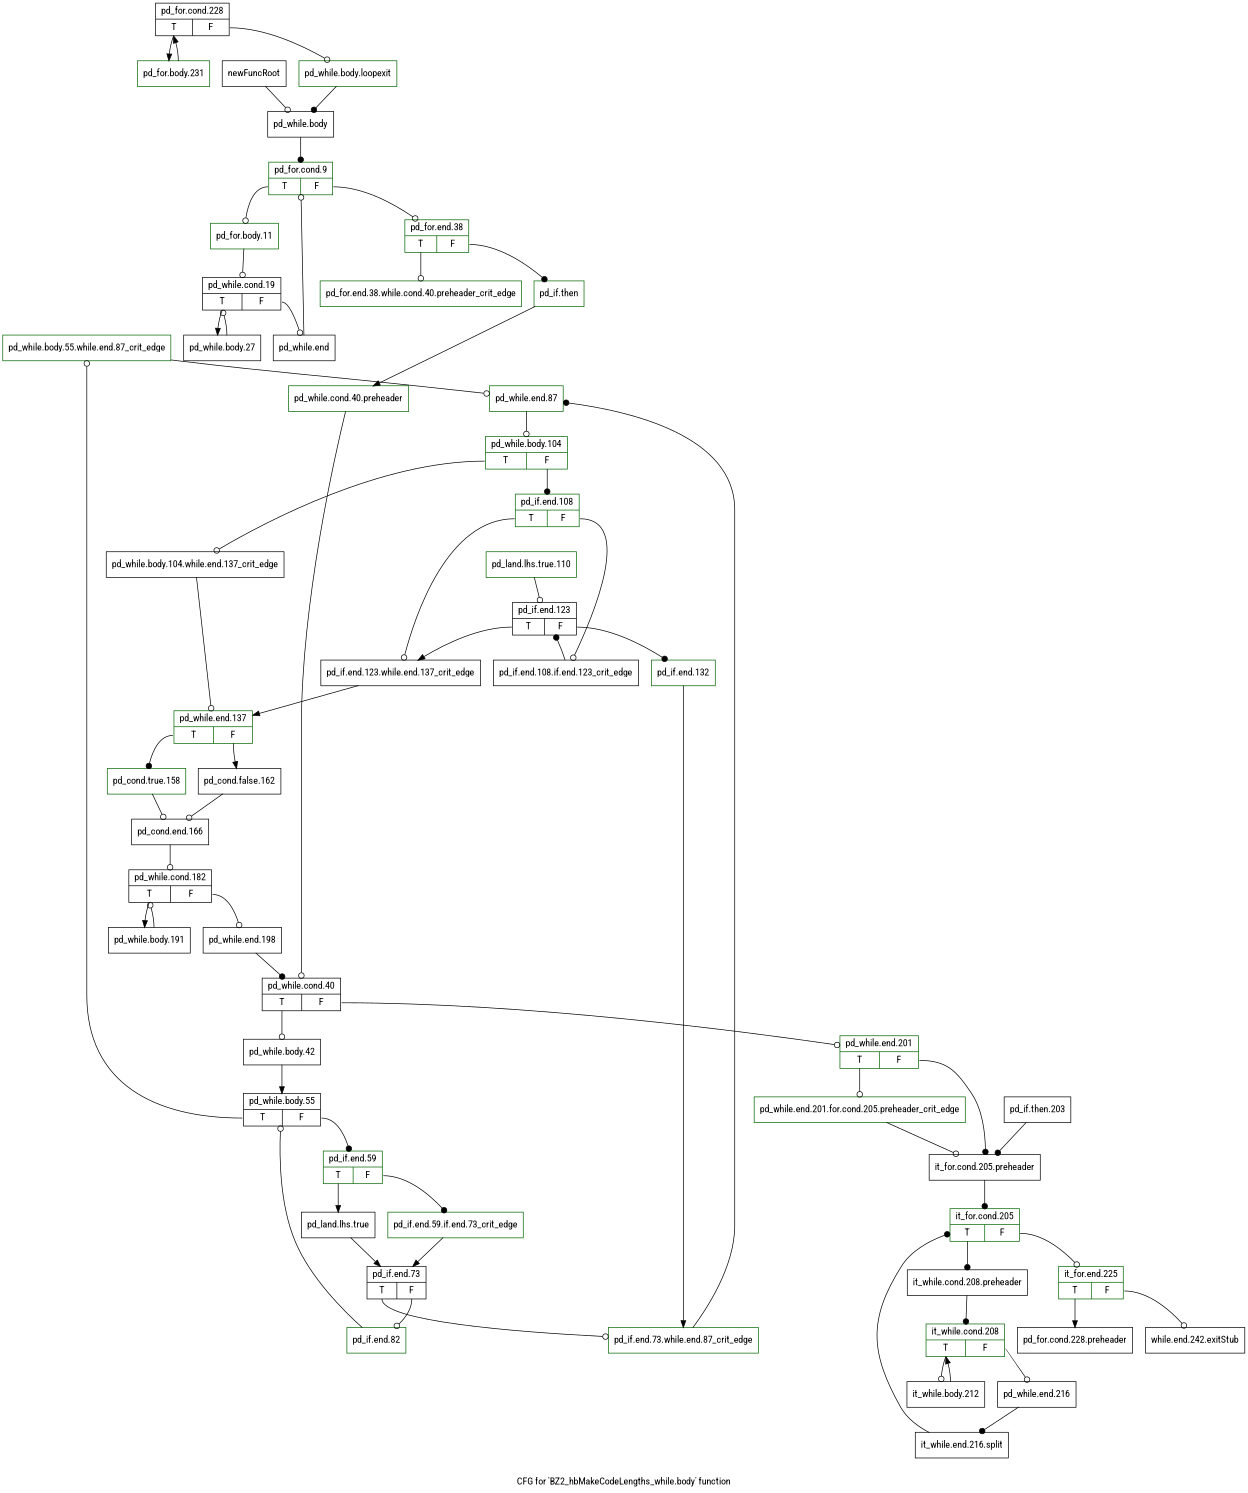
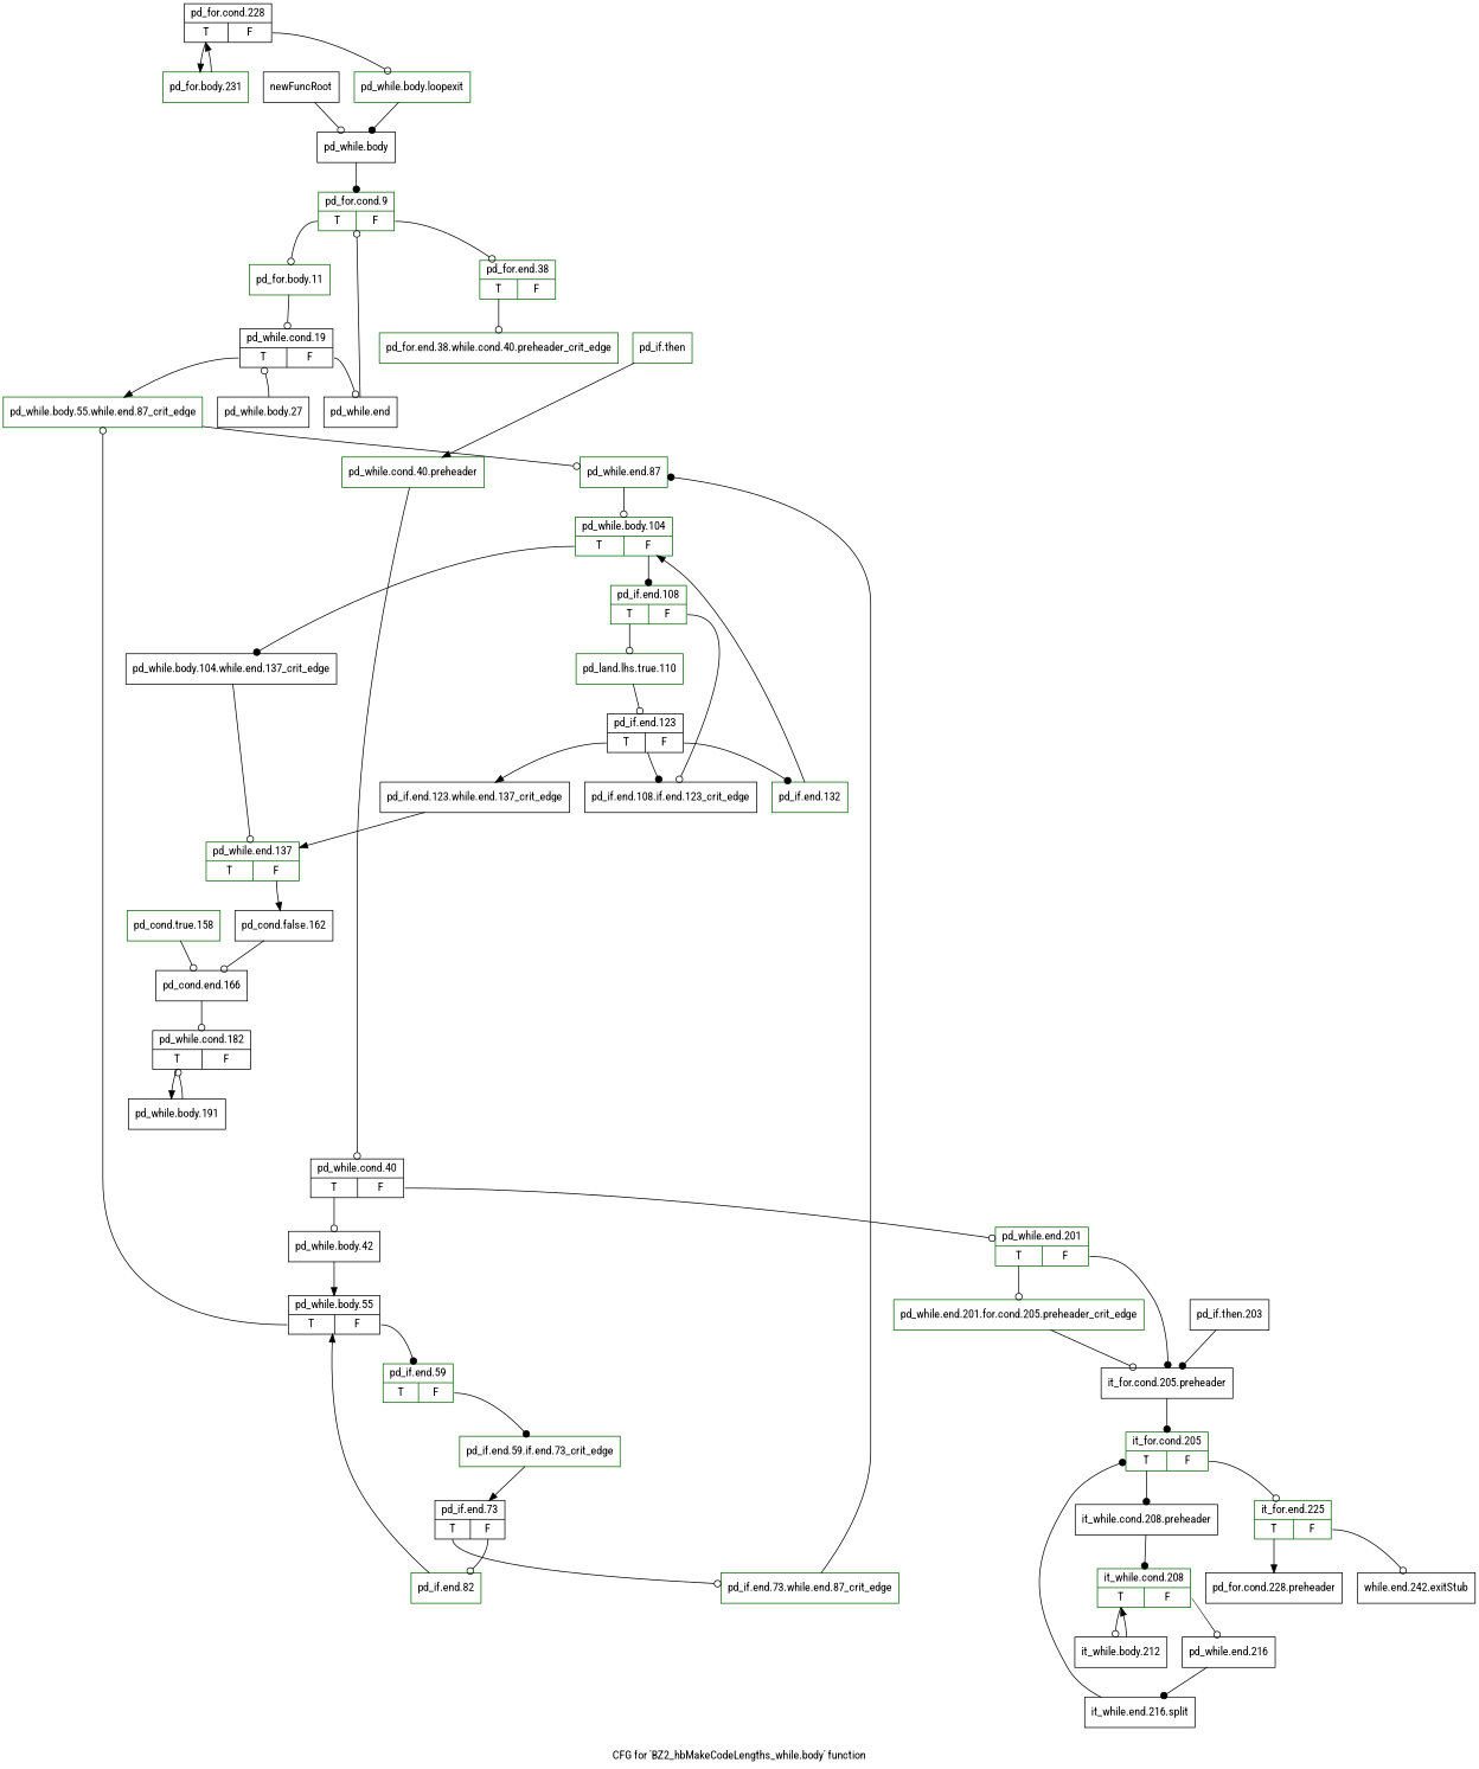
  digraph {
    fontname="Roboto Condensed"
    label="CFG for 'BZ2_hbMakeCodeLengths_while.body' function"
    node [color=black fontname="Roboto Condensed" shape=record]
    edge [arrowhead=odot fontname="Roboto Condensed"]
    n1 [label="{newFuncRoot}"]
    n2 [label="{pd_while.body}"]
    n3 [color=darkgreen label="{pd_for.cond.9|{<s0>T|<s1>F}}"]
    n4 [color=darkgreen label="{pd_for.body.11}"]
    n5 [color=darkgreen label="{pd_for.end.38|{<s0>T|<s1>F}}"]
    n6 [label="{while.end.242.exitStub}"]
    n7 [label="{pd_while.cond.19|{<s0>T|<s1>F}}"]
    n8 [color=darkgreen label="{pd_for.end.38.while.cond.40.preheader_crit_edge}"]
    n9 [color=darkgreen label="{pd_if.then}"]
    n10 [label="{pd_while.body.27}"]
    n11 [label="{pd_while.end}"]
    n12 [color=darkgreen label="{pd_while.cond.40.preheader}"]
    n13 [label="{pd_while.cond.40|{<s0>T|<s1>F}}"]
    n14 [label="{pd_while.body.42}"]
    n15 [color=darkgreen label="{pd_while.end.201|{<s0>T|<s1>F}}"]
    n16 [label="{pd_while.body.55|{<s0>T|<s1>F}}"]
    n17 [color=darkgreen label="{pd_while.end.201.for.cond.205.preheader_crit_edge}"]
    n18 [label="{it_for.cond.205.preheader}"]
    n19 [color=darkgreen label="{pd_while.body.55.while.end.87_crit_edge}"]
    n20 [color=darkgreen label="{pd_if.end.59|{<s0>T|<s1>F}}"]
    n21 [label="{pd_if.then.203}"]
    n22 [color=darkgreen label="{it_for.cond.205|{<s0>T|<s1>F}}"]
    n23 [label="{it_while.cond.208.preheader}"]
    n24 [color=darkgreen label="{it_for.end.225|{<s0>T|<s1>F}}"]
    n25 [color=darkgreen label="{it_while.cond.208|{<s0>T|<s1>F}}"]
    n26 [label="{pd_for.cond.228.preheader}"]
    n27 [label="{it_while.body.212}"]
    n28 [label="{pd_while.end.216}"]
    n29 [label="{pd_for.cond.228|{<s0>T|<s1>F}}"]
    n30 [color=darkgreen label="{pd_for.body.231}"]
    n31 [color=darkgreen label="{pd_while.body.loopexit}"]
    n32 [label="{it_while.end.216.split}"]
    n33 [color=darkgreen label="{pd_while.end.87}"]
-   n34 [label="{pd_land.lhs.true}"]
    n35 [color=darkgreen label="{pd_if.end.59.if.end.73_crit_edge}"]
    n36 [color=darkgreen label="{pd_while.body.104|{<s0>T|<s1>F}}"]
    n37 [label="{pd_if.end.73|{<s0>T|<s1>F}}"]
    n38 [color=darkgreen label="{pd_if.end.73.while.end.87_crit_edge}"]
    n39 [color=darkgreen label="{pd_if.end.82}"]
    n40 [label="{pd_while.body.104.while.end.137_crit_edge}"]
    n41 [color=darkgreen label="{pd_if.end.108|{<s0>T|<s1>F}}"]
    n42 [color=darkgreen label="{pd_while.end.137|{<s0>T|<s1>F}}"]
    n43 [color=darkgreen label="{pd_land.lhs.true.110}"]
    n44 [label="{pd_if.end.108.if.end.123_crit_edge}"]
    n45 [color=darkgreen label="{pd_cond.true.158}"]
    n46 [label="{pd_cond.false.162}"]
    n47 [label="{pd_if.end.123|{<s0>T|<s1>F}}"]
    n48 [label="{pd_if.end.123.while.end.137_crit_edge}"]
    n49 [color=darkgreen label="{pd_if.end.132}"]
    n50 [label="{pd_cond.end.166}"]
    n51 [label="{pd_while.cond.182|{<s0>T|<s1>F}}"]
    n52 [label="{pd_while.body.191}"]
-   n53 [label="{pd_while.end.198}"]
    n1 -> n2
    n2 -> n3 [arrowhead=dot]
    n3 -> n4 [tailport=s0]
    n3 -> n5 [tailport=s1]
    n4 -> n7
    n5 -> n8 [tailport=s0]
-   n5 -> n9 [arrowhead=dot tailport=s1]
-   n7 -> n10 [arrowhead=normal tailport=s0]
+   n7 -> n19 [arrowhead=normal tailport=s0]
    n7 -> n11 [tailport=s1]
    n9 -> n12 [arrowhead=normal]
    n10 -> n7
    n11 -> n3
    n12 -> n13
    n13 -> n14 [tailport=s0]
    n13 -> n15 [tailport=s1]
    n14 -> n16 [arrowhead=normal]
    n15 -> n17 [tailport=s0]
    n15 -> n18 [arrowhead=dot tailport=s1]
    n16 -> n19 [tailport=s0]
    n16 -> n20 [arrowhead=dot tailport=s1]
    n17 -> n18
    n18 -> n22 [arrowhead=dot]
    n19 -> n33
-   n20 -> n34 [arrowhead=normal tailport=s0]
    n20 -> n35 [arrowhead=dot tailport=s1]
    n21 -> n18 [arrowhead=dot]
    n22 -> n23 [arrowhead=dot tailport=s0]
    n22 -> n24 [tailport=s1]
    n23 -> n25 [arrowhead=dot]
    n24 -> n6 [tailport=s1]
    n24 -> n26 [arrowhead=normal tailport=s0]
    n25 -> n27 [tailport=s0]
    n25 -> n28 [tailport=s1]
    n27 -> n25 [arrowhead=normal]
    n28 -> n32 [arrowhead=dot]
    n29 -> n30 [arrowhead=normal tailport=s0]
    n29 -> n31 [tailport=s1]
    n30 -> n29 [arrowhead=normal]
    n31 -> n2 [arrowhead=dot]
    n32 -> n22 [arrowhead=dot]
    n33 -> n36
-   n34 -> n37 [arrowhead=normal]
    n35 -> n37 [arrowhead=normal]
-   n36 -> n40 [tailport=s0]
+   n36 -> n40 [arrowhead=dot tailport=s0]
    n36 -> n41 [arrowhead=dot tailport=s1]
    n37 -> n38 [tailport=s0]
    n37 -> n39 [tailport=s1]
    n38 -> n33 [arrowhead=dot]
-   n39 -> n16
+   n39 -> n16 [arrowhead=normal]
    n40 -> n42
-   n41 -> n48 [tailport=s0]
+   n41 -> n43 [tailport=s0]
    n41 -> n44 [tailport=s1]
-   n42 -> n45 [arrowhead=dot tailport=s0]
    n42 -> n46 [arrowhead=normal tailport=s1]
    n43 -> n47
-   n44 -> n47 [arrowhead=dot]
+   n47 -> n44 [arrowhead=dot]
    n45 -> n50
    n46 -> n50
    n47 -> n48 [arrowhead=normal tailport=s0]
    n47 -> n49 [arrowhead=dot tailport=s1]
    n48 -> n42 [arrowhead=normal]
-   n49 -> n38 [arrowhead=normal]
+   n49 -> n36 [arrowhead=normal]
    n50 -> n51
    n51 -> n52 [arrowhead=normal tailport=s0]
-   n51 -> n53 [tailport=s1]
    n52 -> n51
-   n53 -> n13 [arrowhead=dot]
  }
